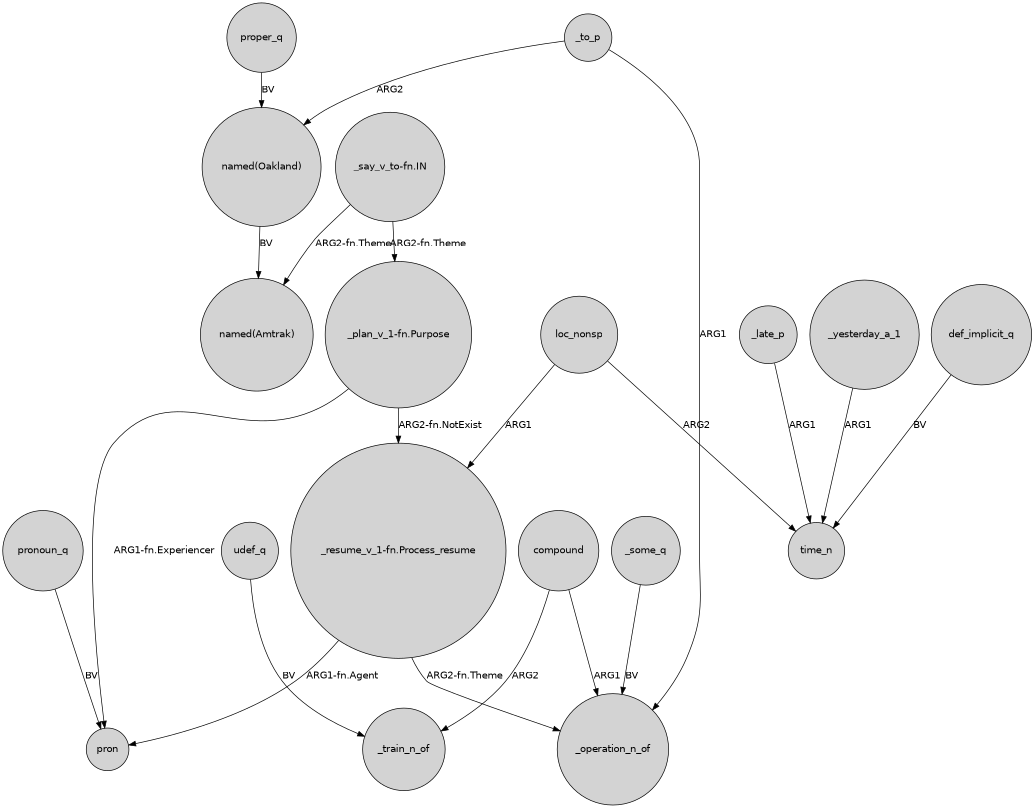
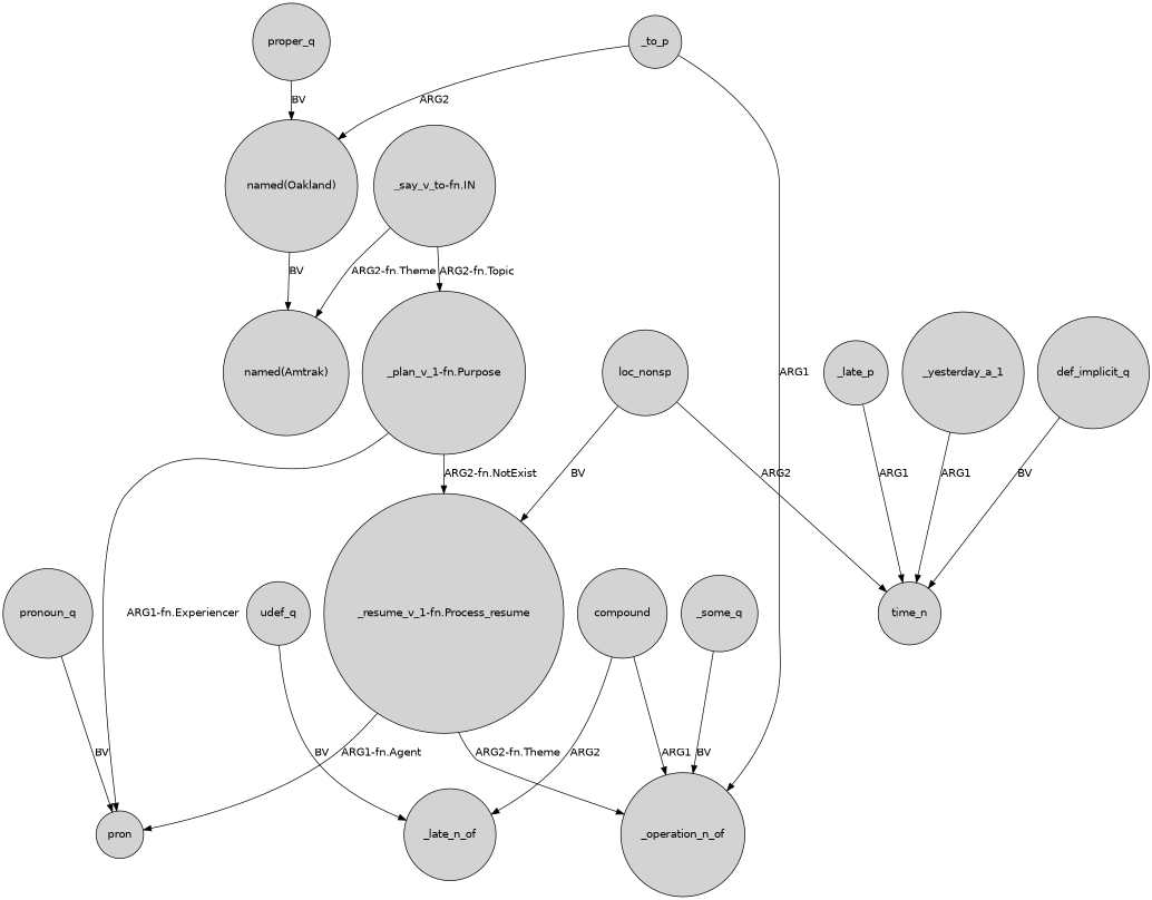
  digraph {
    fontname="DejaVu Sans"
    node [fontname="DejaVu Sans" shape=circle style=filled]
    edge [fontname="DejaVu Sans"]
    udef_q
-   _train_n_of
+   _train_n_of [label=_late_n_of]
    compound
    _operation_n_of
    _late_p
    time_n
    _yesterday_a_1
    "_plan_v_1-fn.Purpose"
    pron
    "_resume_v_1-fn.Process_resume"
    "_say_v_to-fn.IN"
    "named(Amtrak)"
    loc_nonsp
    pronoun_q
    _to_p
    "named(Oakland)"
    _some_q
    proper_q
    def_implicit_q
    udef_q -> _train_n_of [label=BV]
    compound -> _train_n_of [label=ARG2]
    compound -> _operation_n_of [label=ARG1]
    _late_p -> time_n [label=ARG1]
    _yesterday_a_1 -> time_n [label=ARG1]
    "_plan_v_1-fn.Purpose" -> pron [label="ARG1-fn.Experiencer"]
    "_plan_v_1-fn.Purpose" -> "_resume_v_1-fn.Process_resume" [label="ARG2-fn.NotExist"]
    "_resume_v_1-fn.Process_resume" -> _operation_n_of [label="ARG2-fn.Theme"]
    "_resume_v_1-fn.Process_resume" -> pron [label="ARG1-fn.Agent"]
-   "_say_v_to-fn.IN" -> "_plan_v_1-fn.Purpose" [label="ARG2-fn.Theme"]
+   "_say_v_to-fn.IN" -> "_plan_v_1-fn.Purpose" [label="ARG2-fn.Topic"]
    "_say_v_to-fn.IN" -> "named(Amtrak)" [label="ARG2-fn.Theme"]
    loc_nonsp -> time_n [label=ARG2]
-   loc_nonsp -> "_resume_v_1-fn.Process_resume" [label=ARG1]
+   loc_nonsp -> "_resume_v_1-fn.Process_resume" [label=BV]
    pronoun_q -> pron [label=BV]
    _to_p -> _operation_n_of [label=ARG1]
    _to_p -> "named(Oakland)" [label=ARG2]
    "named(Oakland)" -> "named(Amtrak)" [label=BV]
    _some_q -> _operation_n_of [label=BV]
    proper_q -> "named(Oakland)" [label=BV]
    def_implicit_q -> time_n [label=BV]
  }
